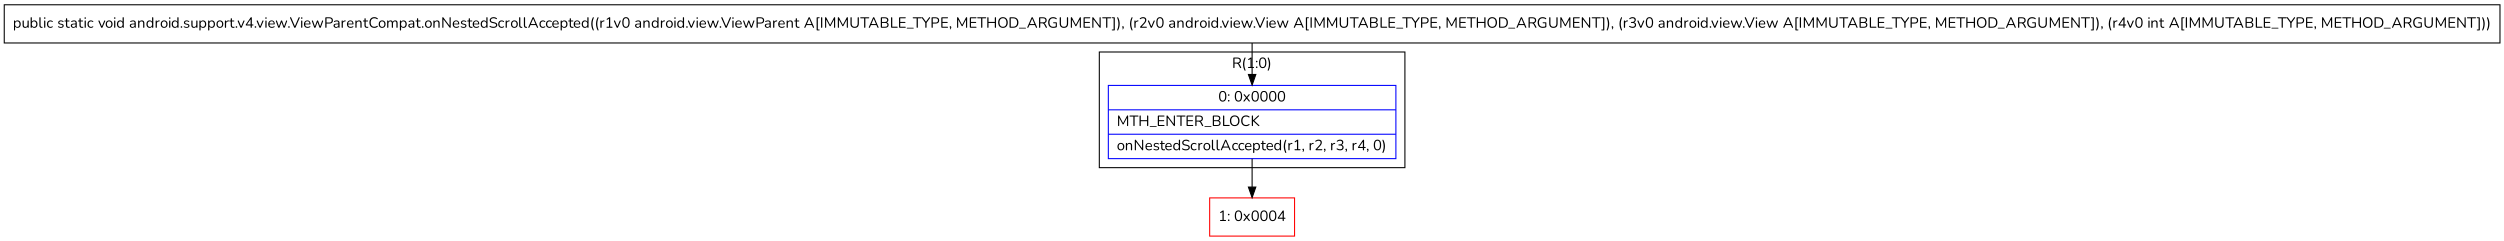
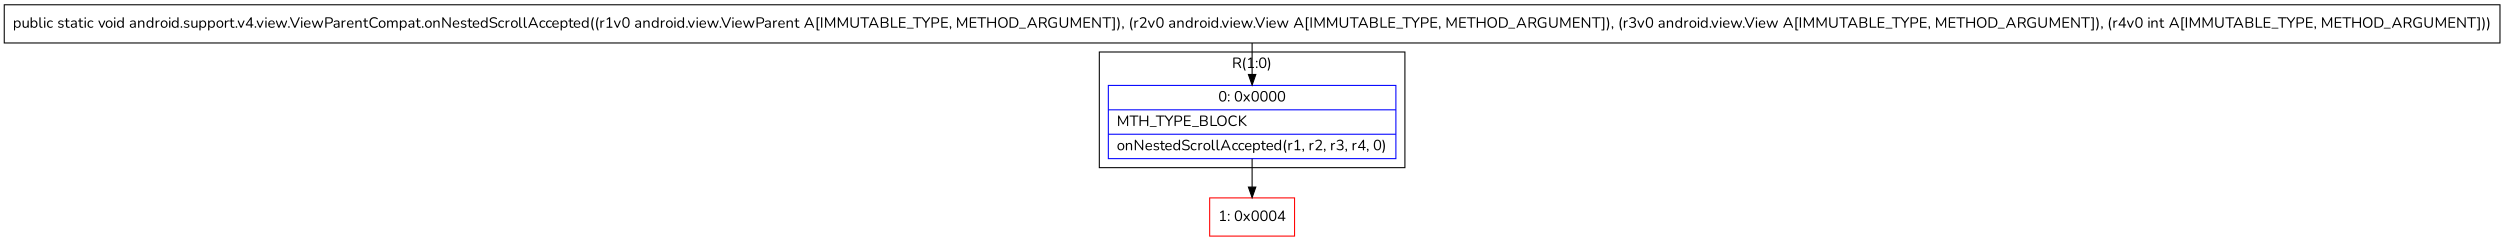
  digraph {
    fontname=Nunito
    node [shape=record fontname=Nunito]
    edge [fontname=Nunito]
-   n1 [color=blue label="{0\:\ 0x0000|MTH_ENTER_BLOCK\l|onNestedScrollAccepted(r1, r2, r3, r4, 0)\l}"]
+   n1 [color=blue label="{0\:\ 0x0000|MTH_TYPE_BLOCK\l|onNestedScrollAccepted(r1, r2, r3, r4, 0)\l}"]
    n2 [color=red label="{1\:\ 0x0004}"]
    n3 [label="{public static void android.support.v4.view.ViewParentCompat.onNestedScrollAccepted((r1v0 android.view.ViewParent A[IMMUTABLE_TYPE, METHOD_ARGUMENT]), (r2v0 android.view.View A[IMMUTABLE_TYPE, METHOD_ARGUMENT]), (r3v0 android.view.View A[IMMUTABLE_TYPE, METHOD_ARGUMENT]), (r4v0 int A[IMMUTABLE_TYPE, METHOD_ARGUMENT])) }"]
    subgraph cluster_1 {
      label="R(1:0)"
      n1
    }
    n1 -> n2
    n3 -> n1
  }
